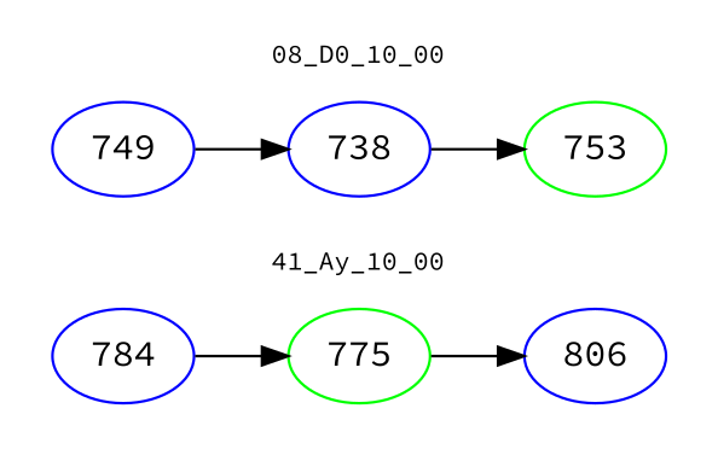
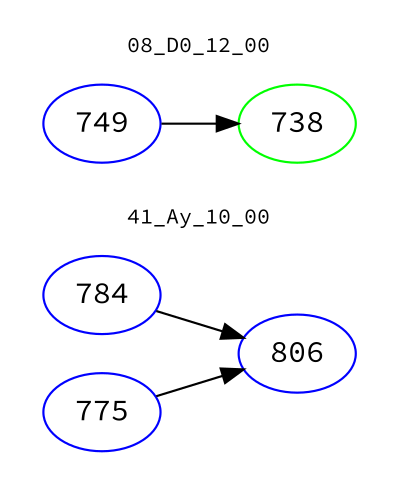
  digraph {
    fontname="Source Code Pro"
    rankdir=LR
    node [color=blue fontname="Source Code Pro"]
    edge [color=black fontname="Source Code Pro"]
    n1 [label=784]
-   n2 [color=green label=775]
+   n2 [label=775]
    n3 [label=806]
    n4 [label=749]
-   n5 [label=738]
-   n6 [color=green label=753]
+   n5 [color=green label=738]
    subgraph cluster_1 {
      color=white
      fontsize=10
      label="41_Ay_10_00"
      n1
      n2
      n3
    }
    subgraph cluster_2 {
      color=white
      fontsize=10
-     label="08_D0_10_00"
+     label="08_D0_12_00"
      n4
      n5
-     n6
    }
-   n1 -> n2
+   n1 -> n3
    n2 -> n3
    n4 -> n5
-   n5 -> n6
  }
